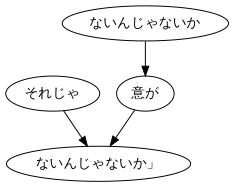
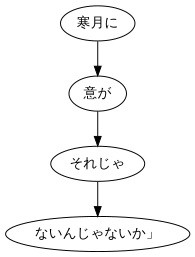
  digraph {
    fontname=Inter
    node [fontname=Inter]
    edge [fontname=Inter]
    n1 [label="ないんじゃないか」"]
    n2 [label="それじゃ"]
-   n3 [label="ないんじゃないか"]
+   n3 [label="寒月に"]
    n4 [label="意が"]
    n2 -> n1
    n3 -> n4
-   n4 -> n1
+   n4 -> n2
  }
